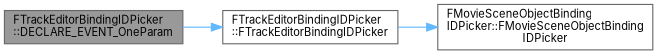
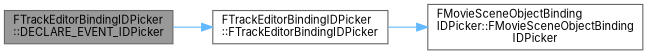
  digraph {
    rankdir=LR
    fontname=Inter
    node [color=grey40 fillcolor=white fontname=Inter fontsize=10 shape=box style=filled]
    edge [color=steelblue1 fontname=Inter fontsize=10 labelfontname=Helvetica labelfontsize=10 style=solid]
-   n1 [color=gray40 fillcolor=grey60 fontcolor=black height=0.2 label="FTrackEditorBindingIDPicker\l::DECLARE_EVENT_OneParam" width=0.4]
+   n1 [color=gray40 fillcolor=grey60 fontcolor=black height=0.2 label="FTrackEditorBindingIDPicker\l::DECLARE_EVENT_IDPicker" width=0.4]
    n2 [height=0.2 label="FTrackEditorBindingIDPicker\l::FTrackEditorBindingIDPicker" width=0.4]
    n3 [height=0.2 label="FMovieSceneObjectBinding\lIDPicker::FMovieSceneObjectBinding\lIDPicker" width=0.4]
    n1 -> n2
    n2 -> n3
  }
